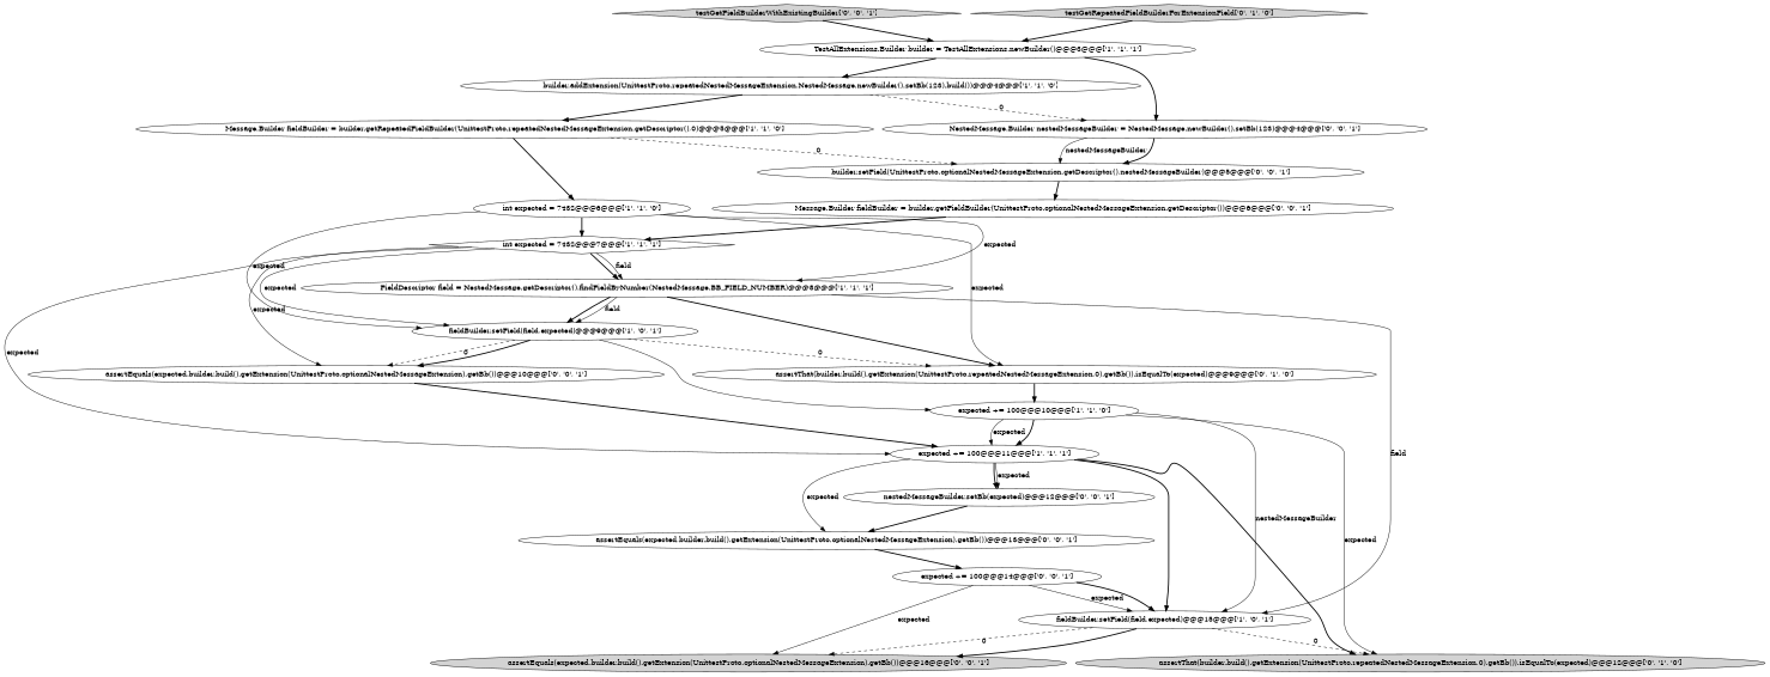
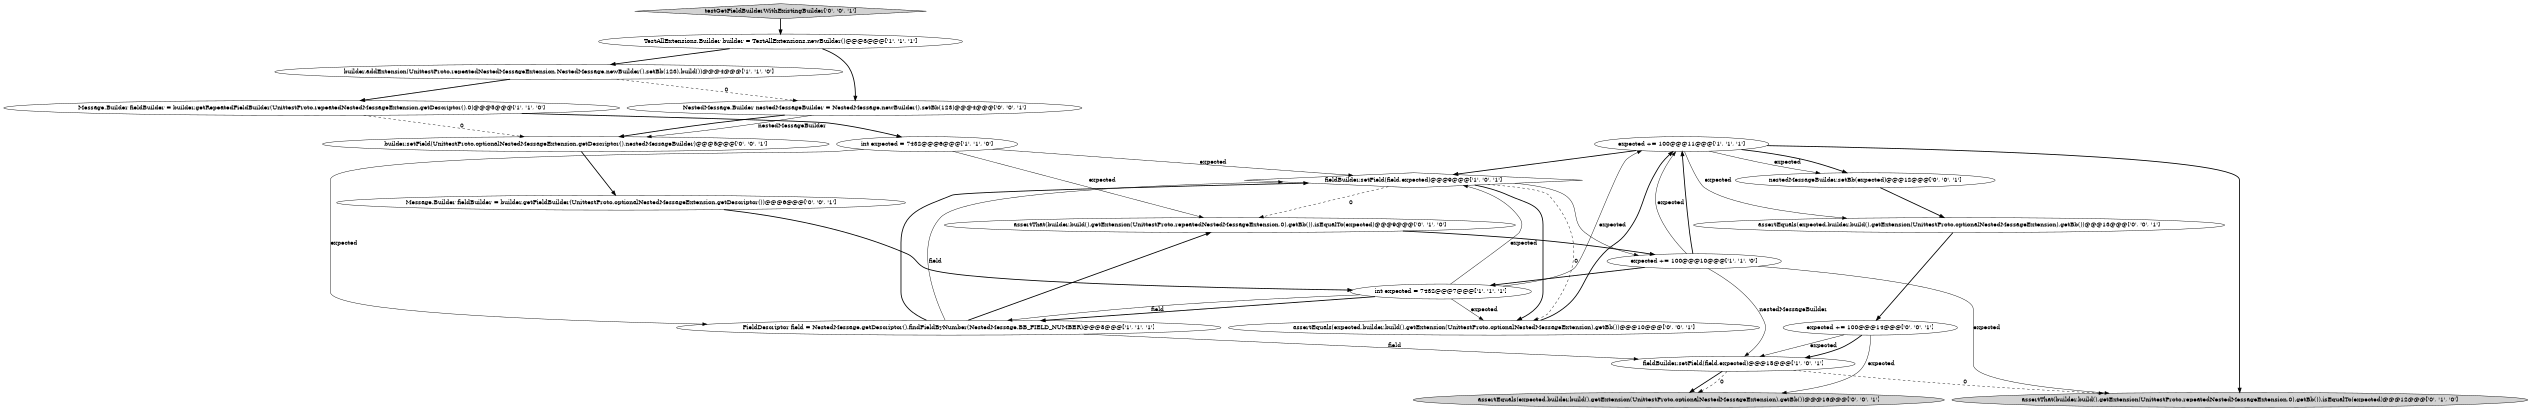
  digraph {
    node [fillcolor=white shape=ellipse style=filled]
    edge [style=bold]
    n1 [label="assertEquals(expected,builder.build().getExtension(UnittestProto.optionalNestedMessageExtension).getBb())@@@13@@@['0', '0', '1']"]
    n2 [label="expected += 100@@@14@@@['0', '0', '1']"]
    n3 [label="fieldBuilder.setField(field,expected)@@@15@@@['1', '0', '1']"]
    n4 [fillcolor=lightgray label="assertEquals(expected,builder.build().getExtension(UnittestProto.optionalNestedMessageExtension).getBb())@@@16@@@['0', '0', '1']"]
    n5 [label="int expected = 7432@@@6@@@['1', '1', '0']"]
-   n6 [label="int expected = 7432@@@7@@@['1', '1', '1']" shape=diamond]
+   n6 [label="int expected = 7432@@@7@@@['1', '1', '1']"]
    n7 [label="assertThat(builder.build().getExtension(UnittestProto.repeatedNestedMessageExtension,0).getBb()).isEqualTo(expected)@@@9@@@['0', '1', '0']"]
    n8 [label="FieldDescriptor field = NestedMessage.getDescriptor().findFieldByNumber(NestedMessage.BB_FIELD_NUMBER)@@@8@@@['1', '1', '1']"]
-   n9 [label="fieldBuilder.setField(field,expected)@@@9@@@['1', '0', '1']"]
+   n9 [label="fieldBuilder.setField(field,expected)@@@9@@@['1', '0', '1']" shape=diamond]
    n10 [label="expected += 100@@@11@@@['1', '1', '1']"]
    n11 [label="assertEquals(expected,builder.build().getExtension(UnittestProto.optionalNestedMessageExtension).getBb())@@@10@@@['0', '0', '1']"]
    n12 [label="expected += 100@@@10@@@['1', '1', '0']"]
    n13 [label="NestedMessage.Builder nestedMessageBuilder = NestedMessage.newBuilder().setBb(123)@@@4@@@['0', '0', '1']"]
    n14 [label="builder.setField(UnittestProto.optionalNestedMessageExtension.getDescriptor(),nestedMessageBuilder)@@@5@@@['0', '0', '1']"]
    n15 [label="Message.Builder fieldBuilder = builder.getFieldBuilder(UnittestProto.optionalNestedMessageExtension.getDescriptor())@@@6@@@['0', '0', '1']"]
    n16 [label="nestedMessageBuilder.setBb(expected)@@@12@@@['0', '0', '1']"]
    n17 [fillcolor=lightgray label="testGetFieldBuilderWithExistingBuilder['0', '0', '1']" shape=diamond]
    n18 [label="TestAllExtensions.Builder builder = TestAllExtensions.newBuilder()@@@3@@@['1', '1', '1']"]
    n19 [label="builder.addExtension(UnittestProto.repeatedNestedMessageExtension,NestedMessage.newBuilder().setBb(123).build())@@@4@@@['1', '1', '0']"]
    n20 [fillcolor=lightgray label="assertThat(builder.build().getExtension(UnittestProto.repeatedNestedMessageExtension,0).getBb()).isEqualTo(expected)@@@12@@@['0', '1', '0']"]
    n21 [label="Message.Builder fieldBuilder = builder.getRepeatedFieldBuilder(UnittestProto.repeatedNestedMessageExtension.getDescriptor(),0)@@@5@@@['1', '1', '0']"]
-   n22 [fillcolor=lightgray label="testGetRepeatedFieldBuilderForExtensionField['0', '1', '0']" shape=diamond]
    n1 -> n2
    n2 -> n3 [label=expected style=solid]
    n2 -> n3
    n2 -> n4 [label=expected style=solid]
    n3 -> n4
    n3 -> n4 [label=0 style=dashed]
    n3 -> n20 [label=0 style=dashed]
-   n5 -> n6
+   n12 -> n6
    n5 -> n7 [label=expected style=solid]
    n5 -> n8 [label=expected style=solid]
    n5 -> n9 [label=expected style=solid]
    n6 -> n8
    n6 -> n8 [label=field style=solid]
    n6 -> n9 [label=expected style=solid]
    n6 -> n10 [label=expected style=solid]
    n6 -> n11 [label=expected style=solid]
    n7 -> n12
    n8 -> n3 [label=field style=solid]
    n8 -> n7
    n8 -> n9 [label=field style=solid]
    n8 -> n9
    n9 -> n7 [label=0 style=dashed]
    n9 -> n11 [label=0 style=dashed]
    n9 -> n11
    n9 -> n12 [style=solid]
    n10 -> n1 [label=expected style=solid]
-   n10 -> n3
+   n10 -> n9
    n10 -> n16 [label=expected style=solid]
    n10 -> n16
    n10 -> n20
    n11 -> n10
    n12 -> n3 [label=nestedMessageBuilder style=solid]
    n12 -> n10
    n12 -> n10 [label=expected style=solid]
    n12 -> n20 [label=expected style=solid]
    n13 -> n14 [label=nestedMessageBuilder style=solid]
    n13 -> n14
    n14 -> n15
    n15 -> n6
    n16 -> n1
    n17 -> n18
    n18 -> n13
    n18 -> n19
    n19 -> n13 [label=0 style=dashed]
    n19 -> n21
    n21 -> n5
    n21 -> n14 [label=0 style=dashed]
-   n22 -> n18
  }
